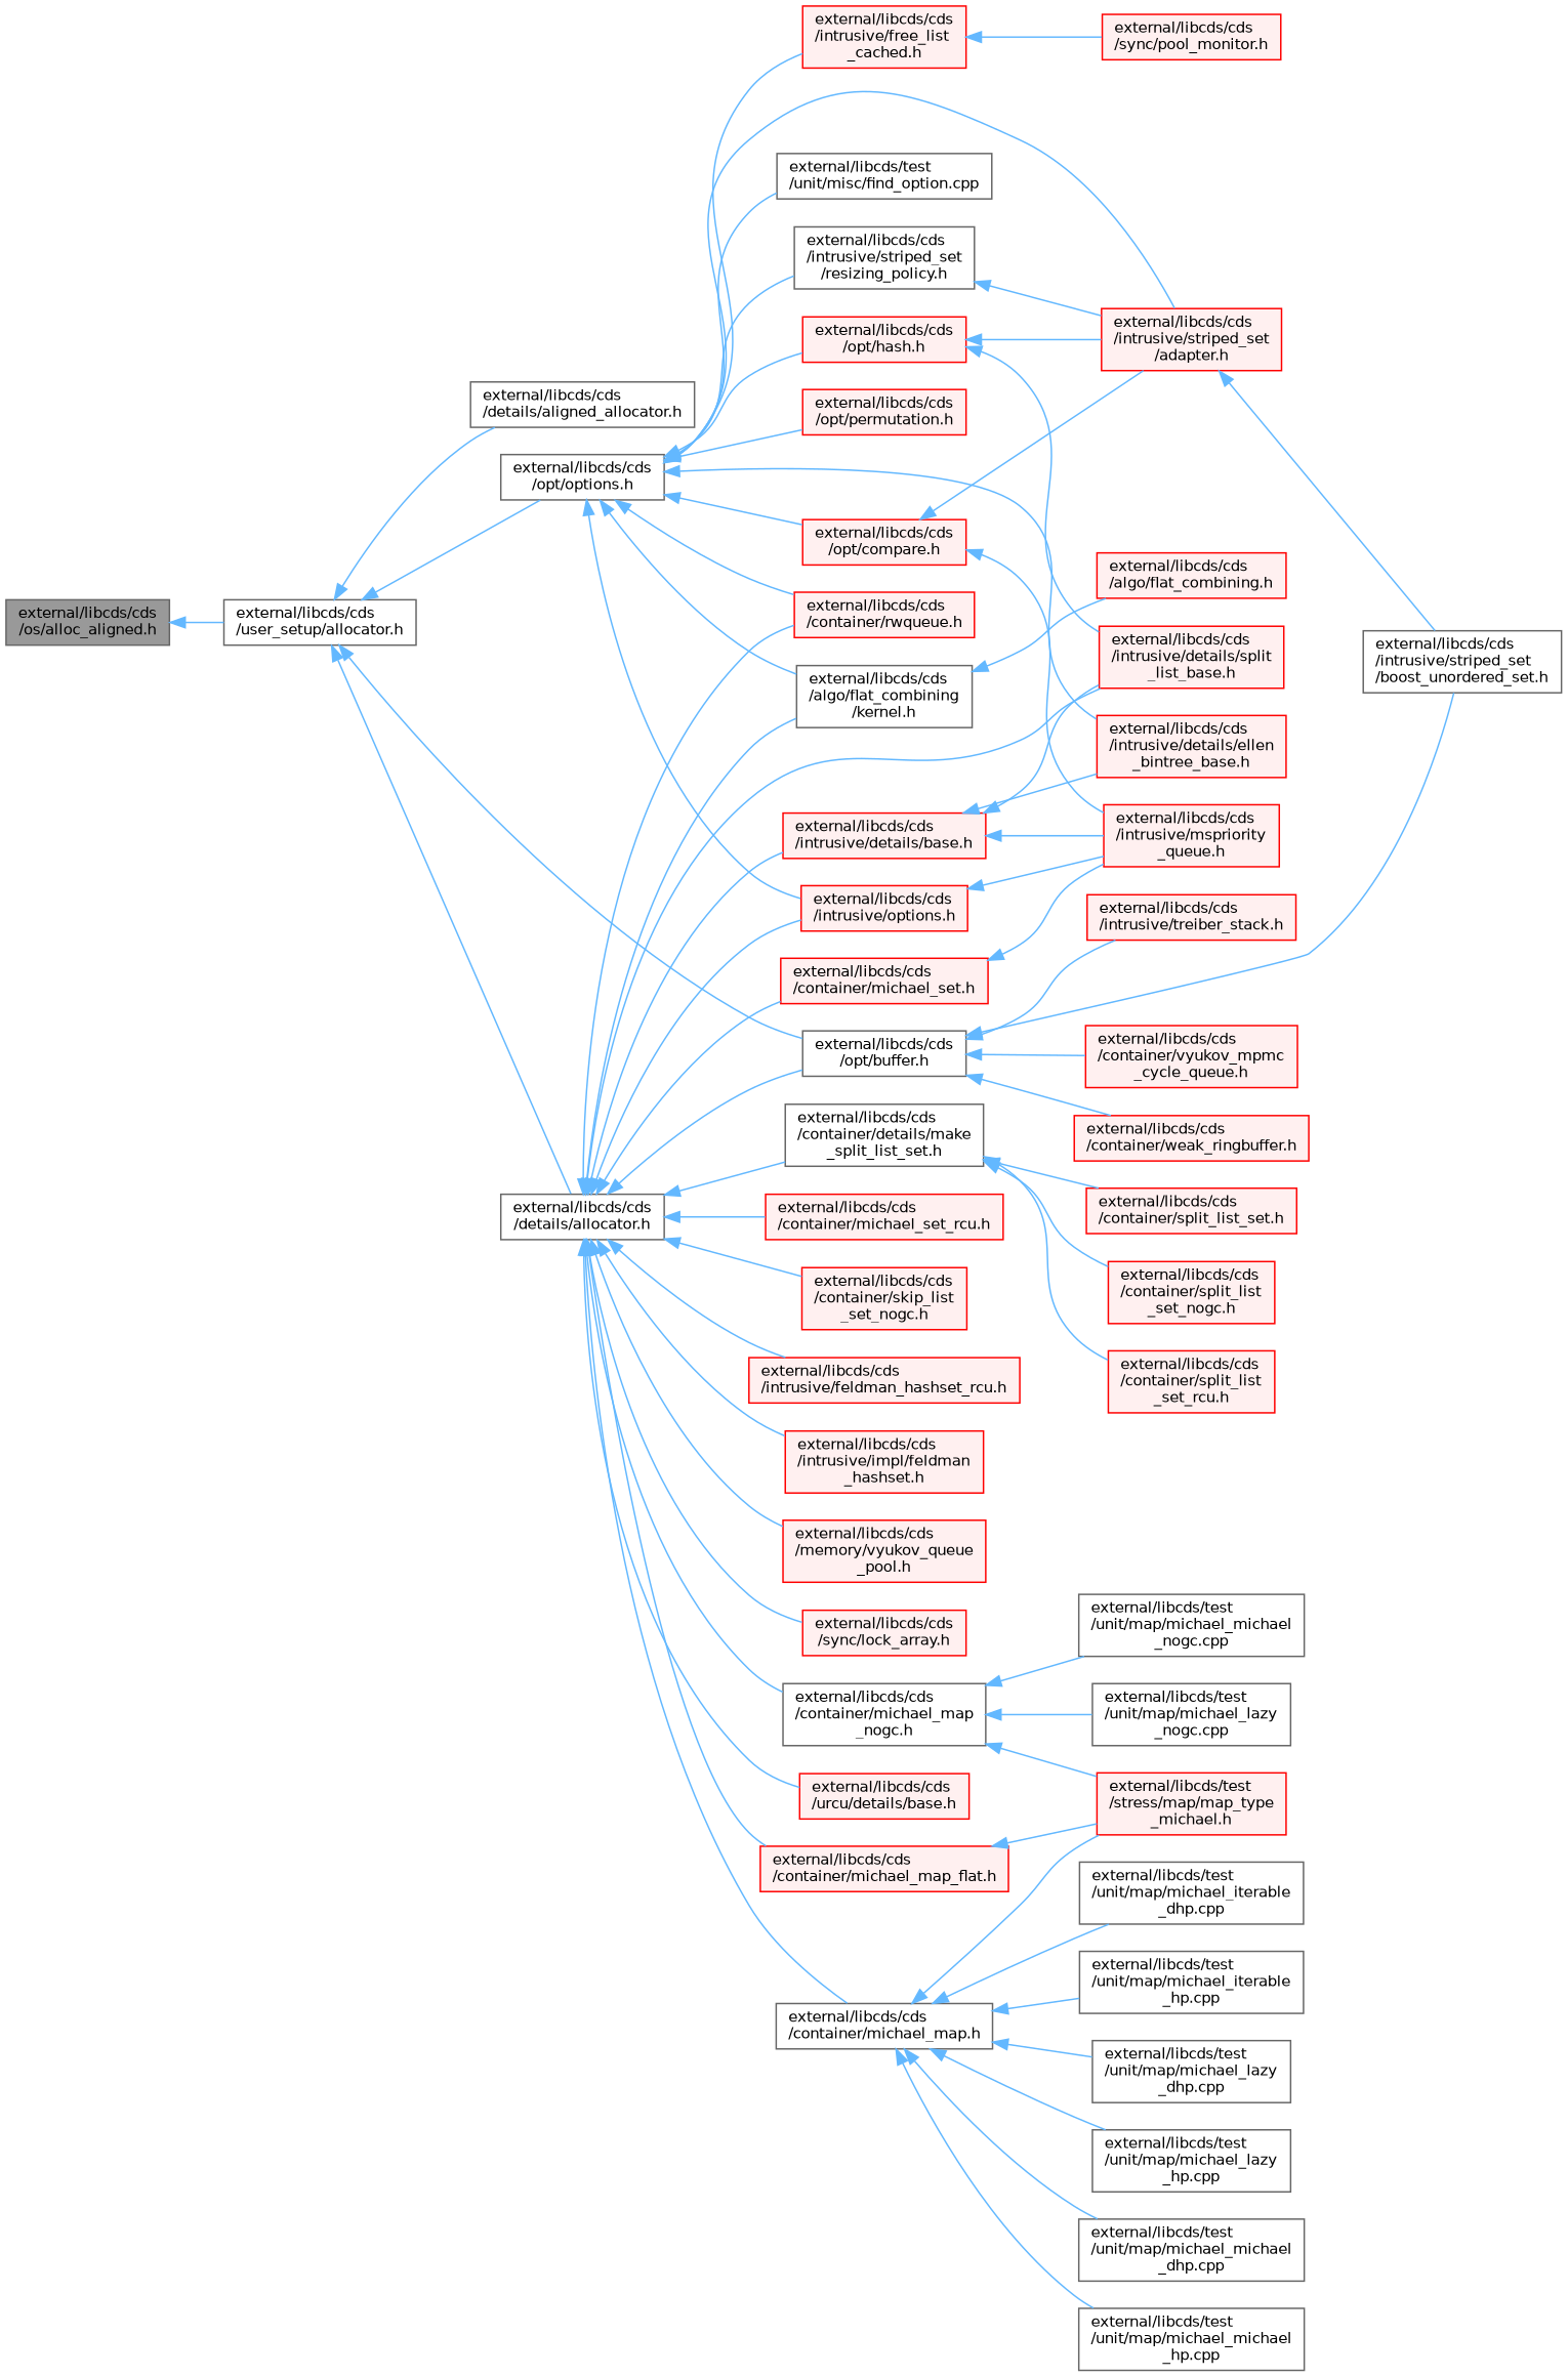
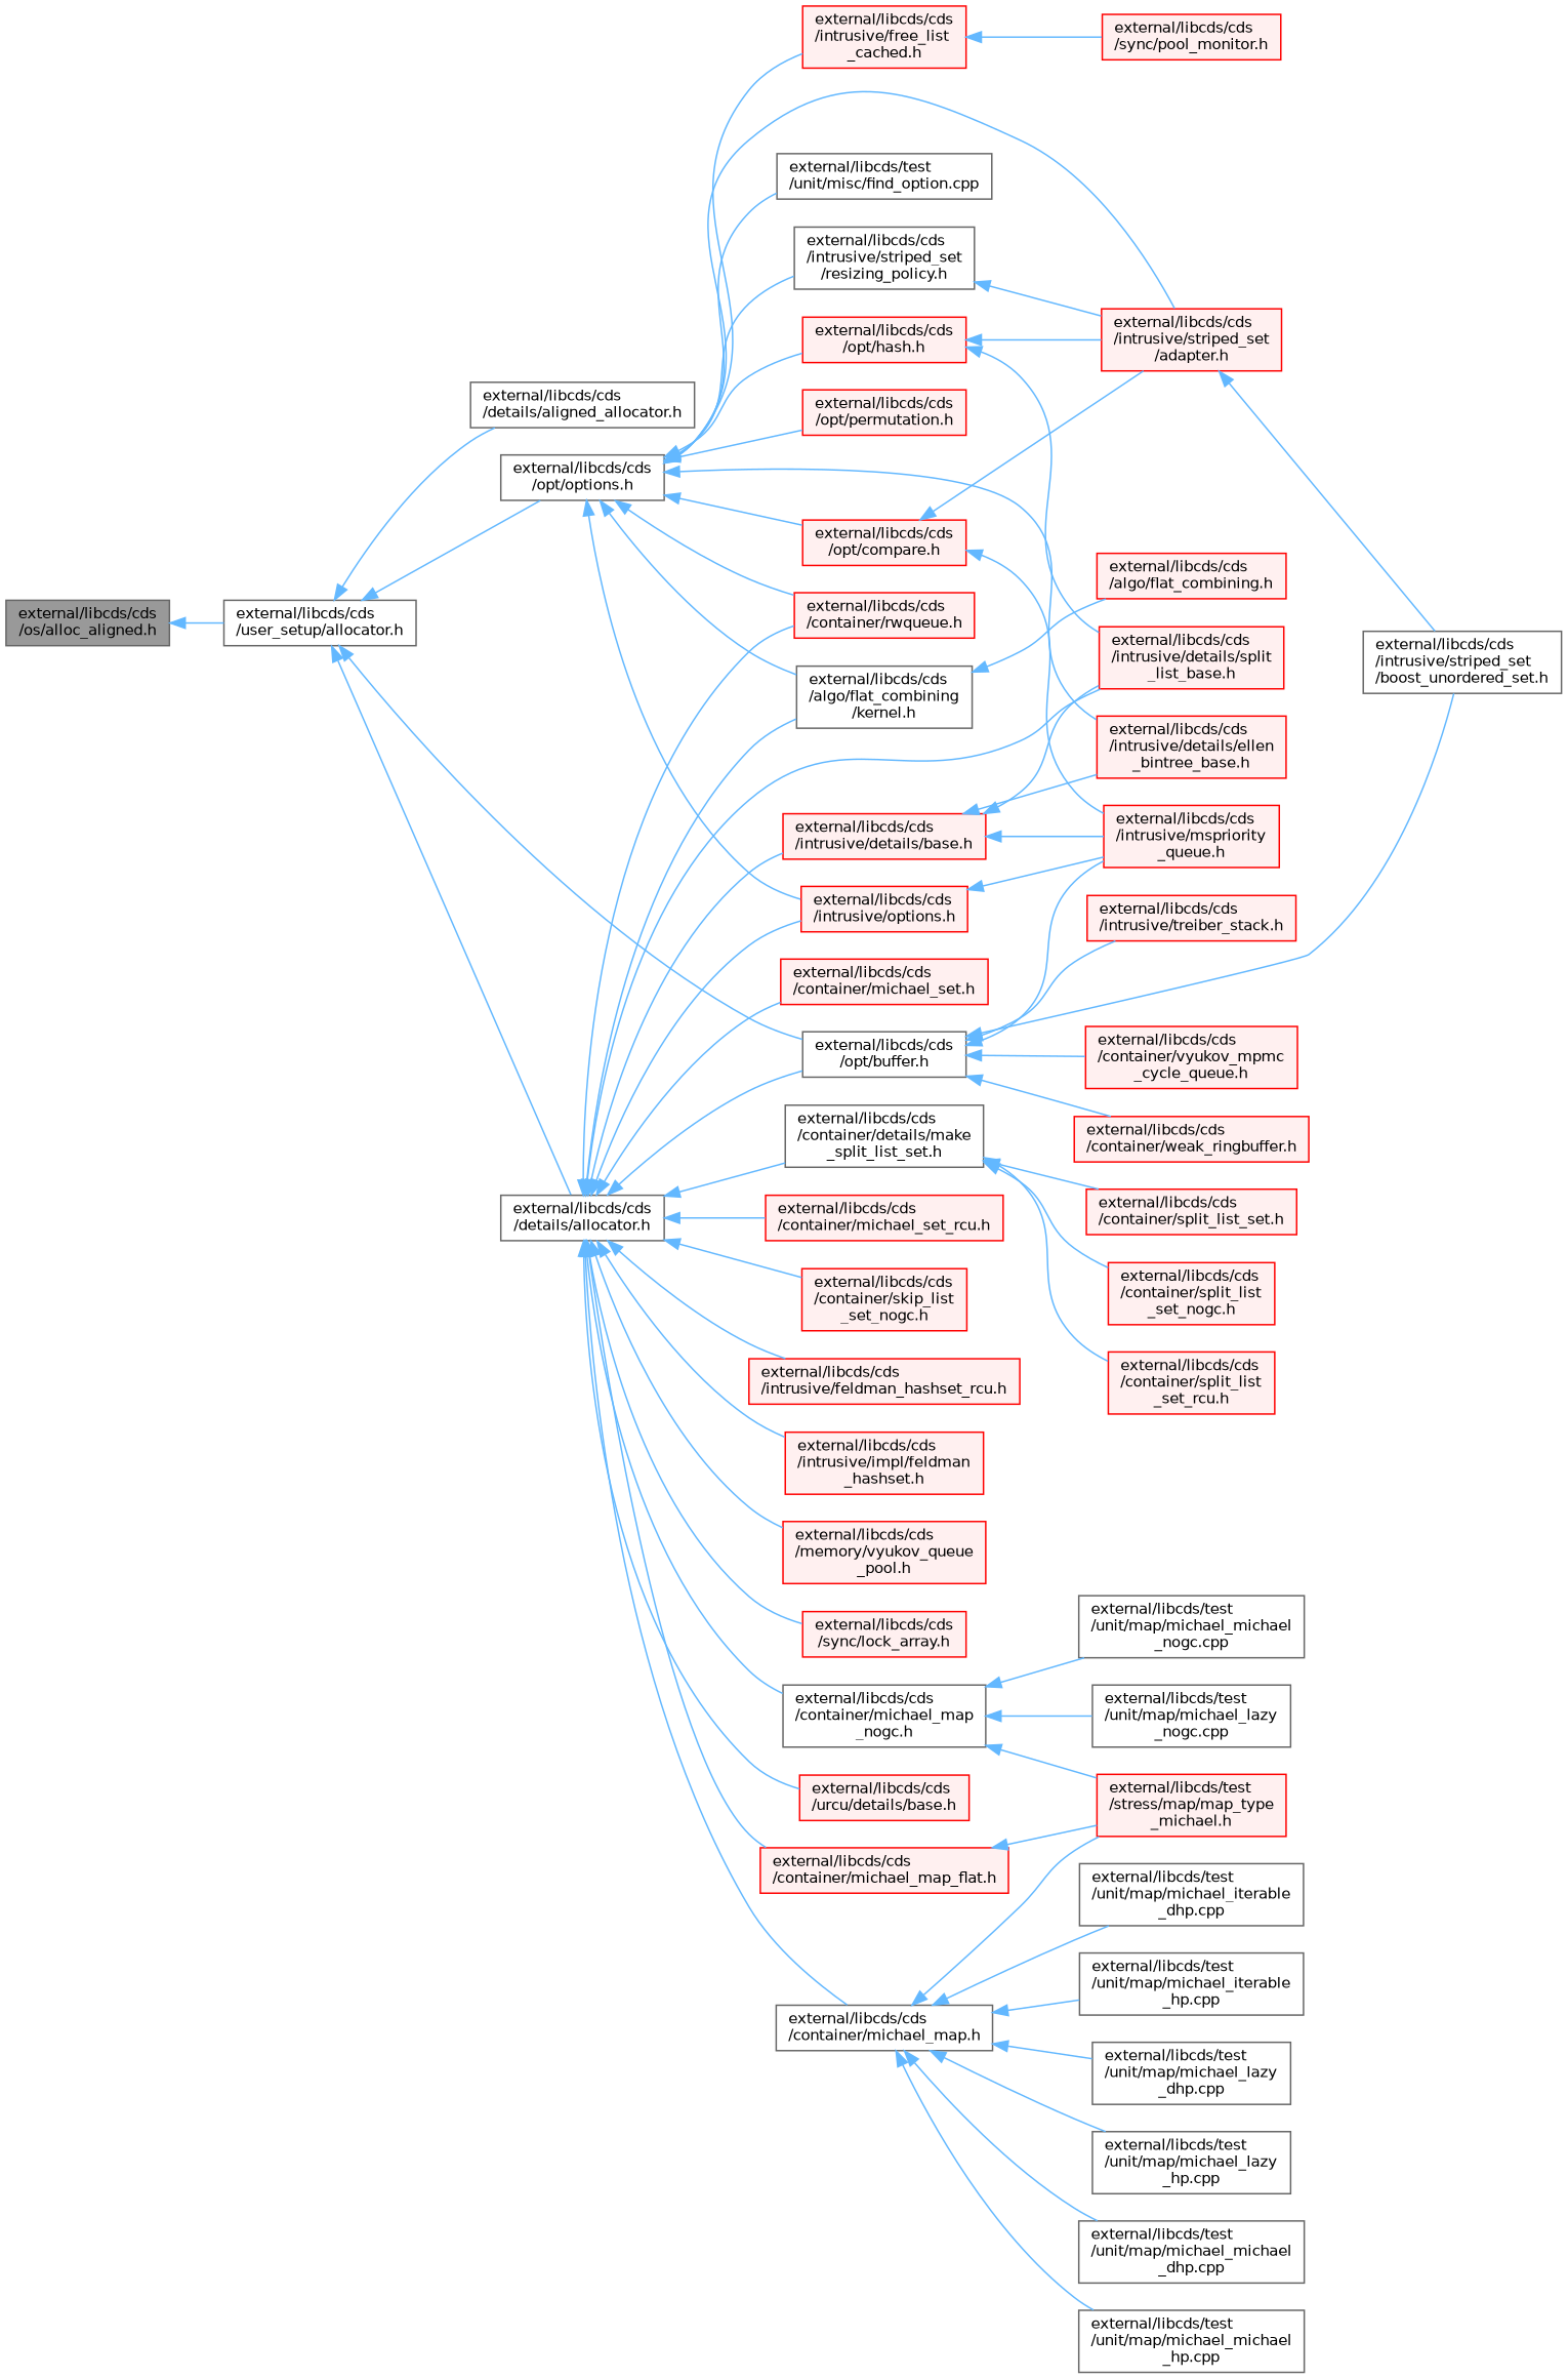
  digraph {
    rankdir=LR
    node [color=red fillcolor="#FFF0F0" fontname=Helvetica fontsize=10 shape=box style=filled]
    edge [color=steelblue1 dir=back fontname=Helvetica fontsize=10 labelfontname=Helvetica labelfontsize=10 style=solid]
    n1 [color=gray40 fillcolor=grey60 fontcolor=black height=0.2 label="external/libcds/cds\l/os/alloc_aligned.h" width=0.4]
    n2 [color=grey40 fillcolor=white height=0.2 label="external/libcds/cds\l/user_setup/allocator.h" width=0.4]
    n3 [color=grey40 fillcolor=white height=0.2 label="external/libcds/cds\l/details/aligned_allocator.h" width=0.4]
    n4 [color=grey40 fillcolor=white height=0.2 label="external/libcds/cds\l/details/allocator.h" width=0.4]
    n5 [color=grey40 fillcolor=white height=0.2 label="external/libcds/cds\l/opt/buffer.h" width=0.4]
    n6 [color=grey40 fillcolor=white height=0.2 label="external/libcds/cds\l/opt/options.h" width=0.4]
    n7 [color=grey40 fillcolor=white height=0.2 label="external/libcds/cds\l/algo/flat_combining\l/kernel.h" width=0.4]
    n8 [color=grey40 fillcolor=white height=0.2 label="external/libcds/cds\l/container/details/make\l_split_list_set.h" width=0.4]
    n9 [color=grey40 fillcolor=white height=0.2 label="external/libcds/cds\l/container/michael_map.h" width=0.4]
    n10 [color=grey40 fillcolor=white height=0.2 label="external/libcds/cds\l/container/michael_map\l_nogc.h" width=0.4]
    n11 [height=0.2 label="external/libcds/cds\l/container/michael_map_flat.h" width=0.4]
    n12 [height=0.2 label="external/libcds/cds\l/container/michael_set.h" width=0.4]
    n13 [height=0.2 label="external/libcds/cds\l/container/michael_set_rcu.h" width=0.4]
    n14 [height=0.2 label="external/libcds/cds\l/container/rwqueue.h" width=0.4]
    n15 [height=0.2 label="external/libcds/cds\l/container/skip_list\l_set_nogc.h" width=0.4]
    n16 [height=0.2 label="external/libcds/cds\l/intrusive/details/base.h" width=0.4]
    n17 [height=0.2 label="external/libcds/cds\l/intrusive/details/split\l_list_base.h" width=0.4]
    n18 [height=0.2 label="external/libcds/cds\l/intrusive/feldman_hashset_rcu.h" width=0.4]
    n19 [height=0.2 label="external/libcds/cds\l/intrusive/impl/feldman\l_hashset.h" width=0.4]
    n20 [height=0.2 label="external/libcds/cds\l/intrusive/options.h" width=0.4]
    n21 [height=0.2 label="external/libcds/cds\l/memory/vyukov_queue\l_pool.h" width=0.4]
    n22 [height=0.2 label="external/libcds/cds\l/sync/lock_array.h" width=0.4]
    n23 [height=0.2 label="external/libcds/cds\l/urcu/details/base.h" width=0.4]
    n24 [height=0.2 label="external/libcds/cds\l/intrusive/mspriority\l_queue.h" width=0.4]
    n25 [height=0.2 label="external/libcds/cds\l/container/vyukov_mpmc\l_cycle_queue.h" width=0.4]
    n26 [height=0.2 label="external/libcds/cds\l/container/weak_ringbuffer.h" width=0.4]
    n27 [color=grey40 fillcolor=white height=0.2 label="external/libcds/cds\l/intrusive/striped_set\l/boost_unordered_set.h" width=0.4]
    n28 [height=0.2 label="external/libcds/cds\l/intrusive/treiber_stack.h" width=0.4]
    n29 [height=0.2 label="external/libcds/cds\l/intrusive/details/ellen\l_bintree_base.h" width=0.4]
    n30 [height=0.2 label="external/libcds/cds\l/intrusive/free_list\l_cached.h" width=0.4]
    n31 [height=0.2 label="external/libcds/cds\l/intrusive/striped_set\l/adapter.h" width=0.4]
    n32 [color=grey40 fillcolor=white height=0.2 label="external/libcds/cds\l/intrusive/striped_set\l/resizing_policy.h" width=0.4]
    n33 [height=0.2 label="external/libcds/cds\l/opt/compare.h" width=0.4]
    n34 [height=0.2 label="external/libcds/cds\l/opt/hash.h" width=0.4]
    n35 [height=0.2 label="external/libcds/cds\l/opt/permutation.h" width=0.4]
    n36 [color=grey40 fillcolor=white height=0.2 label="external/libcds/test\l/unit/misc/find_option.cpp" width=0.4]
    n37 [height=0.2 label="external/libcds/cds\l/algo/flat_combining.h" width=0.4]
    n38 [height=0.2 label="external/libcds/cds\l/container/split_list_set.h" width=0.4]
    n39 [height=0.2 label="external/libcds/cds\l/container/split_list\l_set_nogc.h" width=0.4]
    n40 [height=0.2 label="external/libcds/cds\l/container/split_list\l_set_rcu.h" width=0.4]
    n41 [height=0.2 label="external/libcds/test\l/stress/map/map_type\l_michael.h" width=0.4]
    n42 [color=grey40 fillcolor=white height=0.2 label="external/libcds/test\l/unit/map/michael_iterable\l_dhp.cpp" width=0.4]
    n43 [color=grey40 fillcolor=white height=0.2 label="external/libcds/test\l/unit/map/michael_iterable\l_hp.cpp" width=0.4]
    n44 [color=grey40 fillcolor=white height=0.2 label="external/libcds/test\l/unit/map/michael_lazy\l_dhp.cpp" width=0.4]
    n45 [color=grey40 fillcolor=white height=0.2 label="external/libcds/test\l/unit/map/michael_lazy\l_hp.cpp" width=0.4]
    n46 [color=grey40 fillcolor=white height=0.2 label="external/libcds/test\l/unit/map/michael_michael\l_dhp.cpp" width=0.4]
    n47 [color=grey40 fillcolor=white height=0.2 label="external/libcds/test\l/unit/map/michael_michael\l_hp.cpp" width=0.4]
    n48 [color=grey40 fillcolor=white height=0.2 label="external/libcds/test\l/unit/map/michael_lazy\l_nogc.cpp" width=0.4]
    n49 [color=grey40 fillcolor=white height=0.2 label="external/libcds/test\l/unit/map/michael_michael\l_nogc.cpp" width=0.4]
    n50 [height=0.2 label="external/libcds/cds\l/sync/pool_monitor.h" width=0.4]
    n1 -> n2
    n2 -> n3
    n2 -> n4
    n2 -> n5
    n2 -> n6
    n4 -> n5
    n4 -> n7
    n4 -> n8
    n4 -> n9
    n4 -> n10
    n4 -> n11
    n4 -> n12
    n4 -> n13
    n4 -> n14
    n4 -> n15
    n4 -> n16
    n4 -> n17
    n4 -> n18
    n4 -> n19
    n4 -> n20
    n4 -> n21
    n4 -> n22
    n4 -> n23
-   n12 -> n24
+   n5 -> n24
    n5 -> n25
    n5 -> n26
    n5 -> n27
    n5 -> n28
    n6 -> n7
    n6 -> n14
    n6 -> n20
    n6 -> n29
    n6 -> n30
    n6 -> n31
    n6 -> n32
    n6 -> n33
    n6 -> n34
    n6 -> n35
    n6 -> n36
    n7 -> n37
    n8 -> n38
    n8 -> n39
    n8 -> n40
    n9 -> n41
    n9 -> n42
    n9 -> n43
    n9 -> n44
    n9 -> n45
    n9 -> n46
    n9 -> n47
    n10 -> n41
    n10 -> n48
    n10 -> n49
    n11 -> n41
    n16 -> n17
    n16 -> n24
    n16 -> n29
    n20 -> n24
    n30 -> n50
    n31 -> n27
    n32 -> n31
    n33 -> n24
    n33 -> n31
    n34 -> n17
    n34 -> n31
  }
